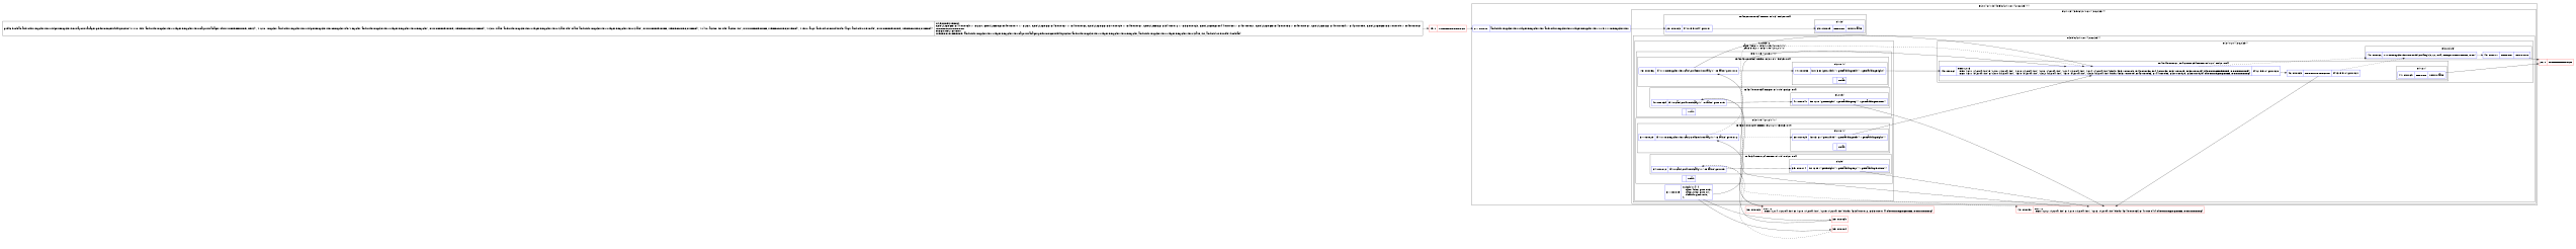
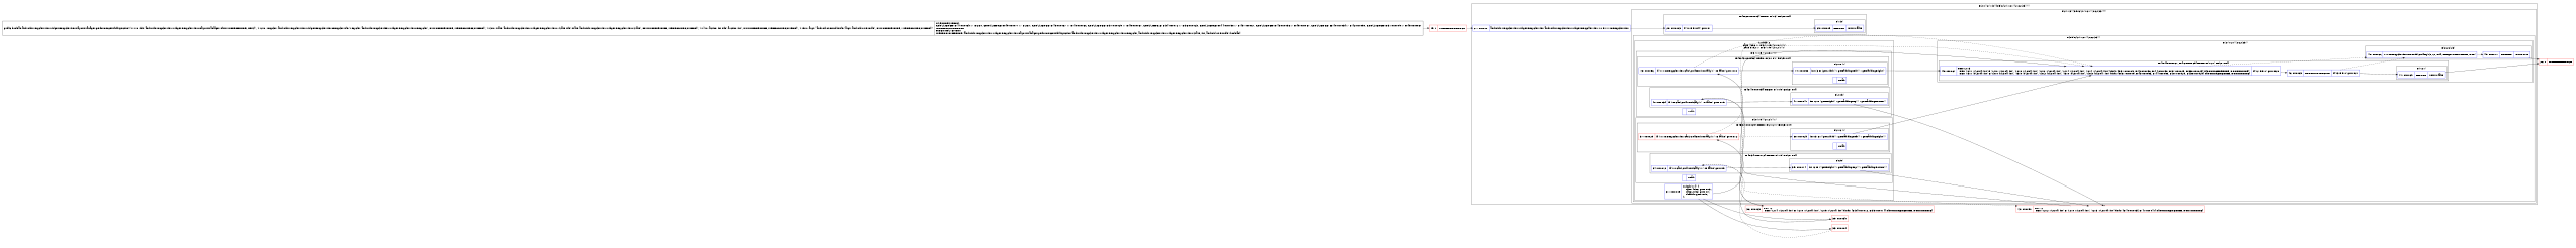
  digraph {
    rankdir=LR
    node [color=blue shape=record]
    n1 [label="{29\:\ 0x0005|RETURN\l|return false\l}"]
    n2 [label="{28\:\ 0x0003|if (r0 == null) goto L1\l}"]
    n3 [label="{41\:\ 0x0041|int r2 = (getHeight() \- getPaddingTop()) \- getPaddingBottom()\l}"]
    n4 [label="{40\:\ 0x003f|if (r0.canScrollVertically(1) != false) goto L15\l}"]
    n5 [label="{44\:\ 0x0058|int r3 = (getWidth() \- getPaddingLeft()) \- getPaddingRight()\l}"]
    n6 [label="{|break\l}"]
    n7 [label="{43\:\ 0x0056|if (r11.mRecyclerView.canScrollHorizontally(1) != false) goto L18\l}"]
    n8 [label="{|break\l}"]
    n9 [label="{35\:\ 0x0014|int r2 = \-((getHeight() \- getPaddingTop()) \- getPaddingBottom())\l}"]
    n10 [label="{34\:\ 0x0012|if (r0.canScrollVertically(\-1) != false) goto L9\l}"]
    n11 [label="{38\:\ 0x002b|int r3 = \-((getWidth() \- getPaddingLeft()) \- getPaddingRight())\l}"]
    n12 [label="{|break\l}"]
-   n13 [label="{37\:\ 0x0029|if (r11.mRecyclerView.canScrollHorizontally(\-1) != false) goto L12\l}"]
+   n13 [color=red label="{37\:\ 0x0029|if (r11.mRecyclerView.canScrollHorizontally(\-1) != false) goto L12\l}"]
    n14 [label="{|break\l}"]
    n15 [label="{31\:\ 0x0009|switch(r14) \{\l    case 4096: goto L13;\l    case 2192: goto L7;\l    default: goto L19;\l\}\l}"]
    n16 [label="{47\:\ 0x006b|RETURN\l|return false\l}"]
    n17 [label="{45\:\ 0x0067|PHI: r2 r3 \l  PHI: (r2v1 'vScroll' int) = (r2v0 'vScroll' int), (r2v2 'vScroll' int), (r2v2 'vScroll' int), (r2v4 'vScroll' int), (r2v4 'vScroll' int) binds: [B:31:0x0009, B:43:0x0056, B:44:0x0058, B:37:0x0029, B:38:0x002b] A[DONT_GENERATE, DONT_INLINE]\l  PHI: (r3v1 'hScroll' int) = (r3v0 'hScroll' int), (r3v0 'hScroll' int), (r3v2 'hScroll' int), (r3v0 'hScroll' int), (r3v3 'hScroll' int) binds: [B:31:0x0009, B:43:0x0056, B:44:0x0058, B:37:0x0029, B:38:0x002b] A[DONT_GENERATE, DONT_INLINE]\l|if (r2 == 0) goto L20\l}"]
    n18 [label="{46\:\ 0x0069|ADDED_TO_REGION\l|if (r3 == 0) goto L21\l}"]
    n19 [label="{48\:\ 0x006c|r11.mRecyclerView.smoothScrollBy(r3, r2, null, Integer.MIN_VALUE, true)\l}"]
-   n20 [label="{49\:\ 0x0077|RETURN\l|return true\l}"]
+   n20 [label="{49\:\ 0x0077|NEEDED\l|return true\l}"]
    n21 [label="{27\:\ 0x0000|androidx.recyclerview.widget.RecyclerView androidx.recyclerview.widget.RecyclerView r0 = r11.mRecyclerView\l}"]
    n22 [color=red label="{42\:\ 0x0050|PHI: r2 \l  PHI: (r2v2 'vScroll' int) = (r2v0 'vScroll' int), (r2v3 'vScroll' int) binds: [B:40:0x003f, B:41:0x0041] A[DONT_GENERATE, DONT_INLINE]\l}"]
    n23 [color=red label="{36\:\ 0x0023|PHI: r2 \l  PHI: (r2v4 'vScroll' int) = (r2v0 'vScroll' int), (r2v5 'vScroll' int) binds: [B:34:0x0012, B:35:0x0014] A[DONT_GENERATE, DONT_INLINE]\l}"]
    n24 [color=red label="{33\:\ 0x000d}"]
    n25 [color=red label="{39\:\ 0x003b}"]
    n26 [color=red label="{26\:\ ?|MTH_EXIT_BLOCK\l}"]
    n27 [color=red label="{25\:\ ?|MTH_ENTER_BLOCK\l}"]
    n28 [label="{public boolean androidx.recyclerview.widget.RecyclerView.LayoutManager.performAccessibilityAction((r11v0 'this' androidx.recyclerview.widget.RecyclerView$LayoutManager A[IMMUTABLE_TYPE, THIS]), (r12v0 'recycler' androidx.recyclerview.widget.RecyclerView$Recycler A[D('recycler' androidx.recyclerview.widget.RecyclerView$Recycler), IMMUTABLE_TYPE, METHOD_ARGUMENT]), (r13v0 'state' androidx.recyclerview.widget.RecyclerView$State A[D('state' androidx.recyclerview.widget.RecyclerView$State), IMMUTABLE_TYPE, METHOD_ARGUMENT]), (r14v0 'action' int A[D('action' int), IMMUTABLE_TYPE, METHOD_ARGUMENT]), (r15v0 'args' android.os.Bundle A[D('args' android.os.Bundle), IMMUTABLE_TYPE, METHOD_ARGUMENT]))  | USE_LINES_HINTS\lCROSS_EDGE: B:47:0x006b \-\> B:26:?, CROSS_EDGE: B:49:0x0077 \-\> B:26:?, CROSS_EDGE: B:45:0x0067 \-\> B:48:0x006c, CROSS_EDGE: B:37:0x0029 \-\> B:45:0x0067, CROSS_EDGE: B:34:0x0012 \-\> B:36:0x0023, CROSS_EDGE: B:44:0x0058 \-\> B:45:0x0067, CROSS_EDGE: B:43:0x0056 \-\> B:45:0x0067, CROSS_EDGE: B:40:0x003f \-\> B:42:0x0050, CROSS_EDGE: B:31:0x0009 \-\> B:45:0x0067\lINLINE_NOT_NEEDED\lTYPE_VARS: EMPTY\lMETHOD_OVERRIDE: [androidx.recyclerview.widget.RecyclerView.LayoutManager.performAccessibilityAction(androidx.recyclerview.widget.RecyclerView$Recycler, androidx.recyclerview.widget.RecyclerView$State, int, android.os.Bundle):boolean]\l}" color=""]
    subgraph cluster_1 {
      label="R(2:1|(2:(1:3)|(3:5|6|(2:(1:21)|(2:22|23)))))"
      n21
      subgraph cluster_2 {
        label="R(2:(1:3)|(3:5|6|(2:(1:21)|(2:22|23))))"
        subgraph cluster_3 {
          label="IF [B:28:0x0003] THEN: R(1:3) ELSE: null"
          n2
          subgraph cluster_4 {
            label="R(1:3)"
            n1
          }
        }
        subgraph cluster_5 {
          label="R(3:5|6|(2:(1:21)|(2:22|23)))"
          subgraph cluster_6 {
            label="Switch: 2\n case 4096 -> R(3:(1:15)|(2:18|1)|1)\n case 8192 -> R(3:(1:9)|(2:12|1)|1)"
            n15
            subgraph cluster_7 {
              label="R(3:(1:15)|(2:18|1)|1)"
              n8
              subgraph cluster_8 {
                label="IF [B:40:0x003f] THEN: R(1:15) ELSE: null"
                n4
                subgraph cluster_9 {
                  label="R(2:15)"
                  n3
                }
              }
              subgraph cluster_10 {
                label="IF [B:43:0x0056] THEN: R(2:18|1) ELSE: null"
                n7
                subgraph cluster_11 {
                  label="R(2:18|1)"
                  n5
                  n6
                }
              }
            }
            subgraph cluster_12 {
              label="R(3:(1:9)|(2:12|1)|1)"
              n14
              subgraph cluster_13 {
                label="IF [B:34:0x0012] THEN: R(1:9) ELSE: null"
                n10
                subgraph cluster_14 {
                  label="R(6:9)"
                  n9
                }
              }
              subgraph cluster_15 {
                label="IF [B:37:0x0029] THEN: R(2:12|1) ELSE: null"
                n13
                subgraph cluster_16 {
                  label="R(2:12|1)"
                  n11
                  n12
                }
              }
            }
          }
          subgraph cluster_17 {
            label="R(2:(1:21)|(2:22|23))"
            subgraph cluster_18 {
              label="IF [B:45:0x0067, B:46:0x0069] THEN: R(1:21) ELSE: null"
              n17
              n18
              subgraph cluster_19 {
                label="R(7:21)"
                n16
              }
            }
            subgraph cluster_20 {
              label="R(2:22|23)"
              n19
              n20
            }
          }
        }
      }
    }
    n2 -> n1
    n3 -> n22
    n4 -> n3
    n4 -> n22 [style=dashed]
    n5 -> n17
    n7 -> n5
-   n7 -> n17 [style=solid]
+   n7 -> n17 [style=dashed]
    n9 -> n22
    n10 -> n9
    n10 -> n23 [style=dashed]
    n11 -> n17
    n13 -> n11 [style=dashed]
    n13 -> n17 [style=dashed]
    n15 -> n17
    n15 -> n24
    n15 -> n25
    n16 -> n26
    n17 -> n18
    n17 -> n19 [style=dashed]
-   n18 -> n22
+   n18 -> n16
    n18 -> n19 [style=dashed]
    n19 -> n20
    n20 -> n26
    n21 -> n2
    n22 -> n7
    n23 -> n13
    n24 -> n10 [style=dashed]
    n25 -> n4
    n27 -> n21
    n28 -> n27
  }
